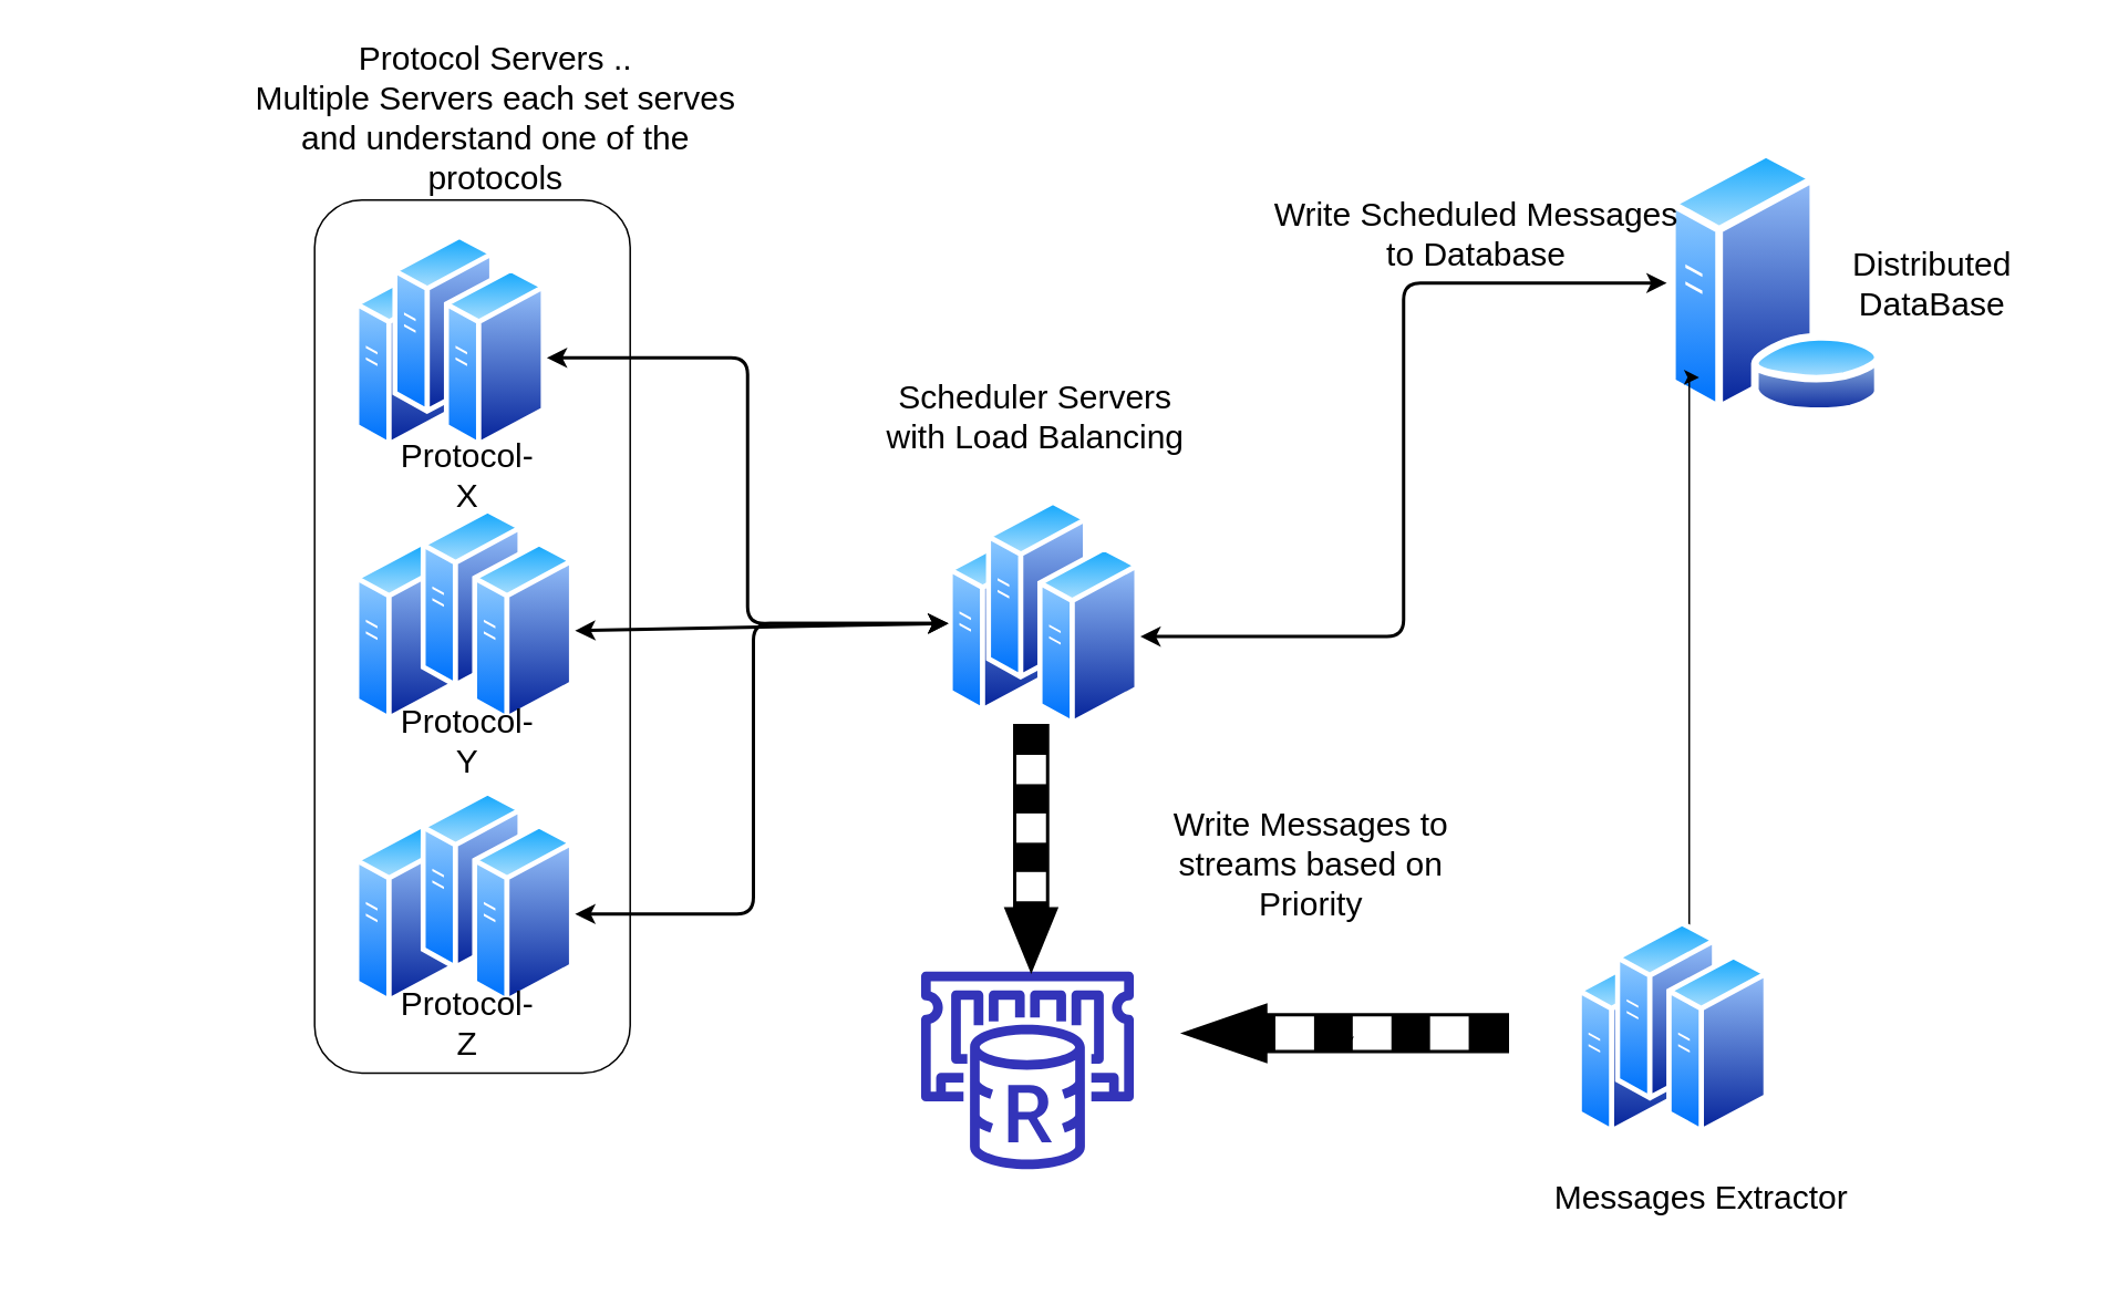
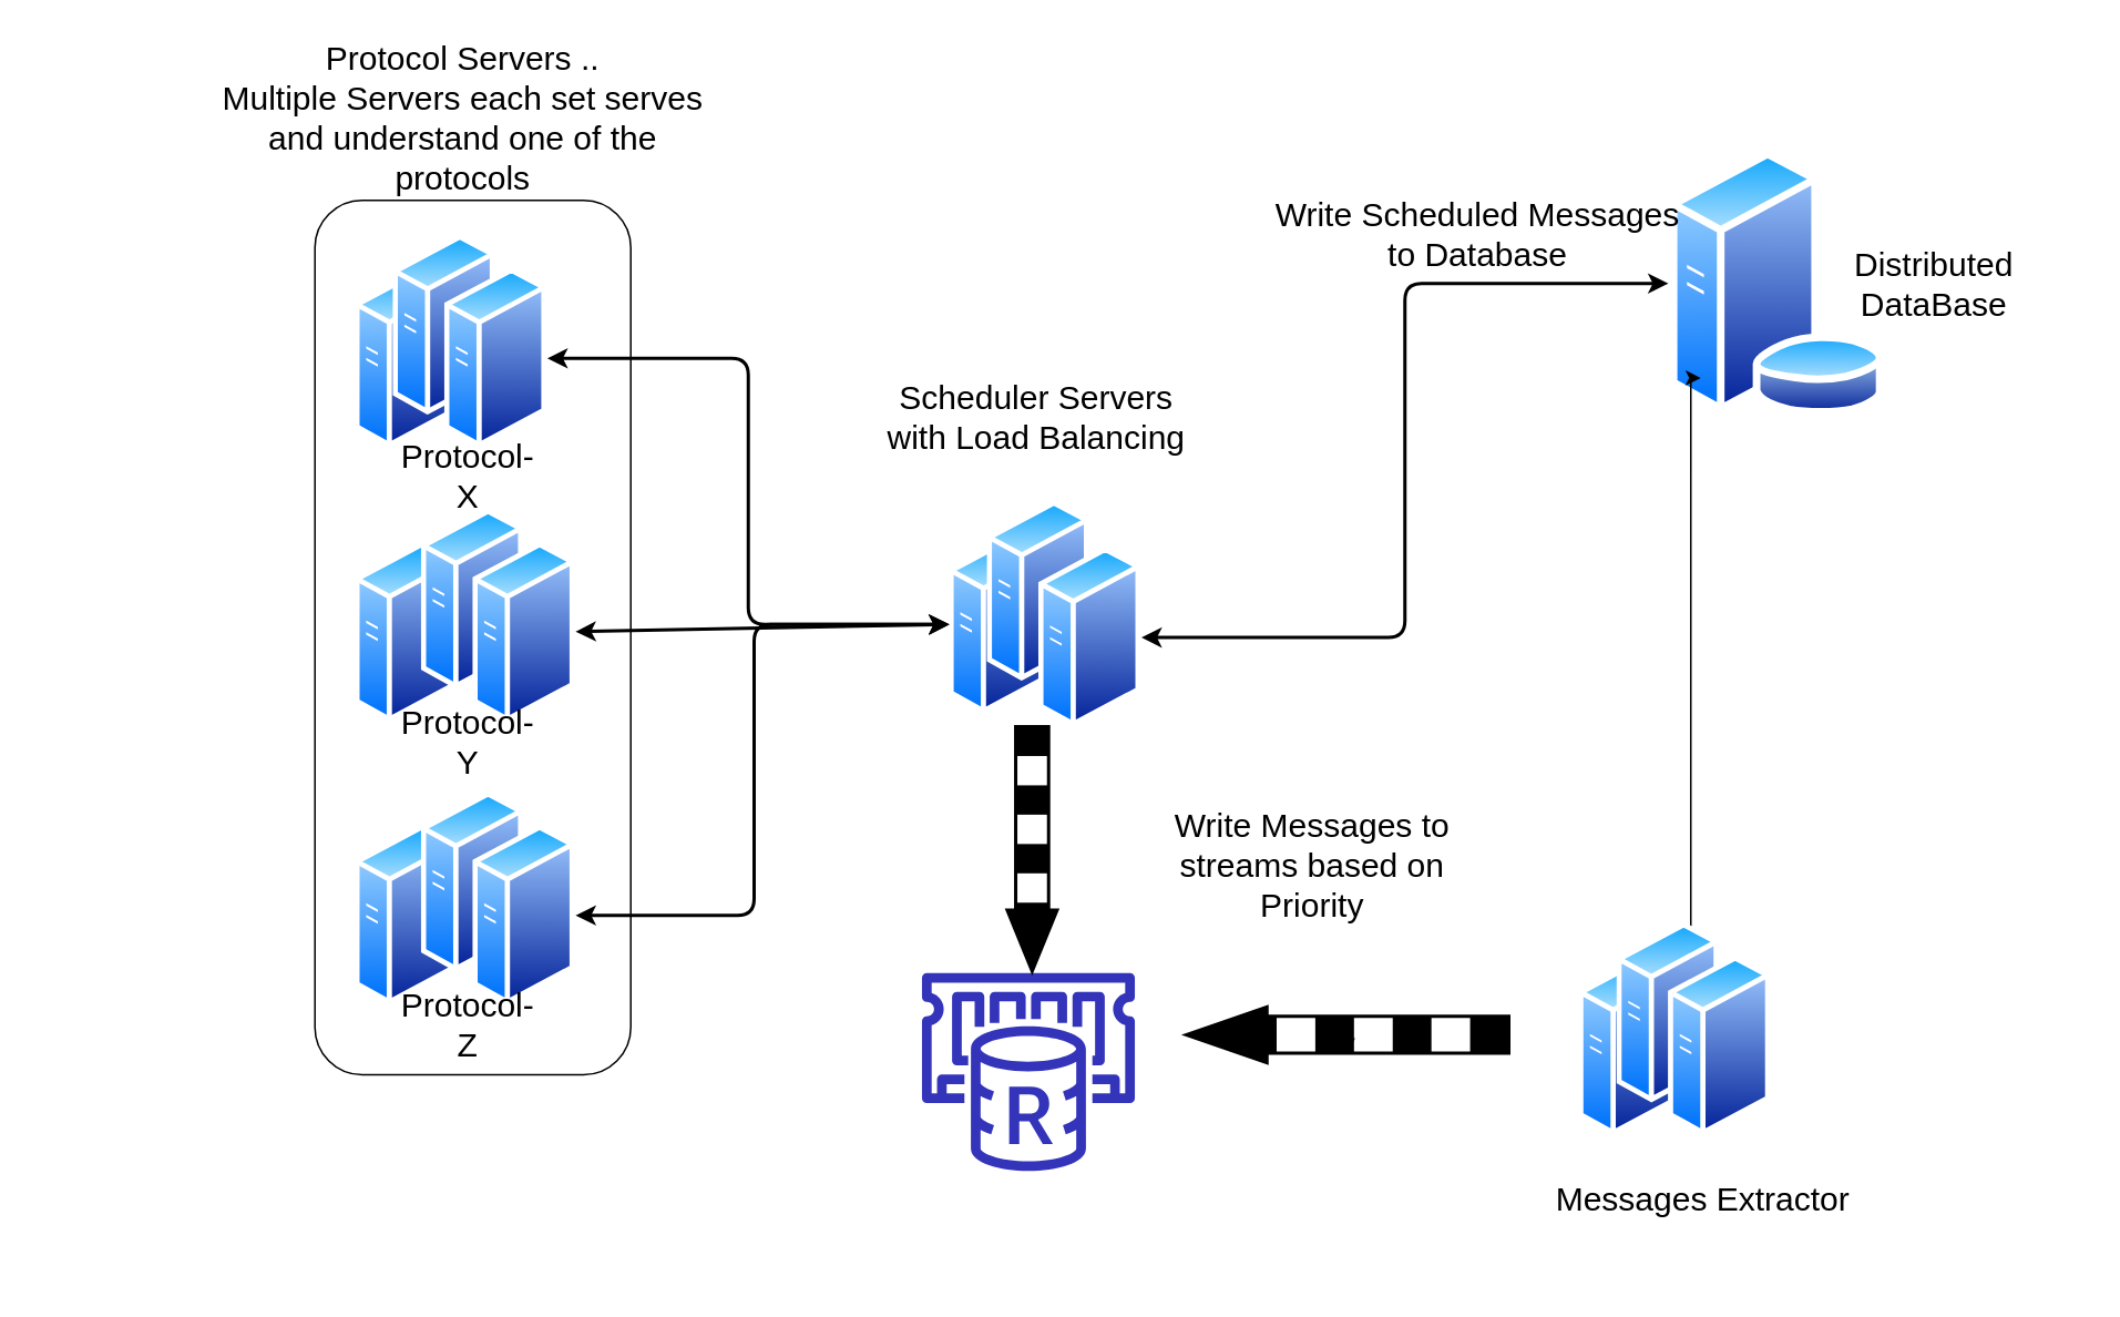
  <mxCell id="0" />
  <mxCell id="1" parent="0" />
  <mxCell id="2" value="" style="rounded=1;whiteSpace=wrap;html=1;rotation=-90;fontSize=20;" parent="1" vertex="1"><mxGeometry x="20.9" y="287.9" width="525.8" height="190" as="geometry" /></mxCell>
  <mxCell id="3" value="" style="aspect=fixed;perimeter=ellipsePerimeter;html=1;align=center;shadow=0;dashed=0;spacingTop=3;image;image=img/lib/active_directory/generic_server.svg;fontSize=20;" parent="1" vertex="1"><mxGeometry x="213" y="325" width="61.6" height="110" as="geometry" /></mxCell>
  <mxCell id="4" value="" style="aspect=fixed;perimeter=ellipsePerimeter;html=1;align=center;shadow=0;dashed=0;spacingTop=3;image;image=img/lib/active_directory/generic_server.svg;fontSize=20;" parent="1" vertex="1"><mxGeometry x="213" y="495" width="61.6" height="110" as="geometry" /></mxCell>
  <mxCell id="5" value="" style="aspect=fixed;perimeter=ellipsePerimeter;html=1;align=center;shadow=0;dashed=0;spacingTop=3;image;image=img/lib/active_directory/generic_server.svg;fontSize=20;" parent="1" vertex="1"><mxGeometry x="213" y="160" width="61.6" height="110" as="geometry" /></mxCell>
- <mxCell id="6" value="&lt;font style=&quot;font-size: 20px;&quot;&gt;Protocol Servers ..&lt;br style=&quot;font-size: 20px;&quot;&gt;Multiple Servers each set serves and understand one of the protocols&lt;/font&gt;" style="text;html=1;strokeColor=none;fillColor=none;align=center;verticalAlign=middle;whiteSpace=wrap;rounded=0;fontSize=20;" parent="1" vertex="1"><mxGeometry x="142.8" y="20" width="310" height="100" as="geometry" /></mxCell>
+ <mxCell id="6" value="&lt;font style=&quot;font-size: 20px;&quot;&gt;Protocol Servers ..&lt;br style=&quot;font-size: 20px;&quot;&gt;Multiple Servers each set serves and understand one of the protocols&lt;/font&gt;" style="text;html=1;strokeColor=none;fillColor=none;align=center;verticalAlign=middle;whiteSpace=wrap;rounded=0;fontSize=20;" parent="1" vertex="1"><mxGeometry x="122.8" y="20" width="310" height="100" as="geometry" /></mxCell>
  <mxCell id="7" value="" style="aspect=fixed;perimeter=ellipsePerimeter;html=1;align=center;shadow=0;dashed=0;spacingTop=3;image;image=img/lib/active_directory/generic_server.svg;fontSize=20;" parent="1" vertex="1"><mxGeometry x="236" y="140" width="61.6" height="110" as="geometry" /></mxCell>
  <mxCell id="8" value="" style="aspect=fixed;perimeter=ellipsePerimeter;html=1;align=center;shadow=0;dashed=0;spacingTop=3;image;image=img/lib/active_directory/generic_server.svg;fontSize=20;" parent="1" vertex="1"><mxGeometry x="267" y="160" width="61.6" height="110" as="geometry" /></mxCell>
  <mxCell id="9" value="" style="aspect=fixed;perimeter=ellipsePerimeter;html=1;align=center;shadow=0;dashed=0;spacingTop=3;image;image=img/lib/active_directory/generic_server.svg;fontSize=20;" parent="1" vertex="1"><mxGeometry x="253" y="305" width="61.6" height="110" as="geometry" /></mxCell>
  <mxCell id="10" value="" style="aspect=fixed;perimeter=ellipsePerimeter;html=1;align=center;shadow=0;dashed=0;spacingTop=3;image;image=img/lib/active_directory/generic_server.svg;fontSize=20;" parent="1" vertex="1"><mxGeometry x="284" y="325" width="61.6" height="110" as="geometry" /></mxCell>
  <mxCell id="11" value="" style="aspect=fixed;perimeter=ellipsePerimeter;html=1;align=center;shadow=0;dashed=0;spacingTop=3;image;image=img/lib/active_directory/generic_server.svg;fontSize=20;" parent="1" vertex="1"><mxGeometry x="253" y="475" width="61.6" height="110" as="geometry" /></mxCell>
  <mxCell id="12" value="" style="aspect=fixed;perimeter=ellipsePerimeter;html=1;align=center;shadow=0;dashed=0;spacingTop=3;image;image=img/lib/active_directory/generic_server.svg;fontSize=20;" parent="1" vertex="1"><mxGeometry x="284" y="495" width="61.6" height="110" as="geometry" /></mxCell>
  <mxCell id="13" value="&lt;font style=&quot;font-size: 20px;&quot;&gt;Protocol- Y&lt;/font&gt;" style="text;html=1;strokeColor=none;fillColor=none;align=center;verticalAlign=middle;whiteSpace=wrap;rounded=0;fontSize=20;" parent="1" vertex="1"><mxGeometry x="236" y="430" width="90" height="30" as="geometry" /></mxCell>
  <mxCell id="14" value="&lt;font style=&quot;font-size: 20px;&quot;&gt;Protocol- Z&lt;/font&gt;" style="text;html=1;strokeColor=none;fillColor=none;align=center;verticalAlign=middle;whiteSpace=wrap;rounded=0;fontSize=20;" parent="1" vertex="1"><mxGeometry x="236" y="600" width="90" height="30" as="geometry" /></mxCell>
  <mxCell id="15" value="&lt;font style=&quot;font-size: 20px;&quot;&gt;Protocol- X&lt;/font&gt;" style="text;html=1;strokeColor=none;fillColor=none;align=center;verticalAlign=middle;whiteSpace=wrap;rounded=0;fontSize=20;" parent="1" vertex="1"><mxGeometry x="236" y="270" width="90" height="30" as="geometry" /></mxCell>
  <mxCell id="16" value="" style="aspect=fixed;perimeter=ellipsePerimeter;html=1;align=center;shadow=0;dashed=0;spacingTop=3;image;image=img/lib/active_directory/generic_server.svg;fontSize=20;" parent="1" vertex="1"><mxGeometry x="570.4" y="320" width="61.6" height="110" as="geometry" /></mxCell>
  <mxCell id="17" value="" style="aspect=fixed;perimeter=ellipsePerimeter;html=1;align=center;shadow=0;dashed=0;spacingTop=3;image;image=img/lib/active_directory/generic_server.svg;fontSize=20;" parent="1" vertex="1"><mxGeometry x="593.4" y="300" width="61.6" height="110" as="geometry" /></mxCell>
  <mxCell id="18" value="" style="aspect=fixed;perimeter=ellipsePerimeter;html=1;align=center;shadow=0;dashed=0;spacingTop=3;image;image=img/lib/active_directory/generic_server.svg;fontSize=20;" parent="1" vertex="1"><mxGeometry x="624.4" y="327.9" width="61.6" height="110" as="geometry" /></mxCell>
  <mxCell id="19" value="" style="endArrow=classic;startArrow=classic;html=1;strokeColor=#000000;strokeWidth=2;exitX=1;exitY=0.5;exitDx=0;exitDy=0;entryX=0;entryY=0.5;entryDx=0;entryDy=0;edgeStyle=orthogonalEdgeStyle;fontSize=20;" parent="1" source="8" target="16" edge="1"><mxGeometry width="50" height="50" relative="1" as="geometry"><mxPoint x="393" y="450" as="sourcePoint" /><mxPoint x="443" y="400" as="targetPoint" /></mxGeometry></mxCell>
  <mxCell id="20" value="" style="endArrow=classic;startArrow=classic;html=1;strokeColor=#000000;strokeWidth=2;entryX=0;entryY=0.5;entryDx=0;entryDy=0;fontSize=20;" parent="1" source="10" target="16" edge="1"><mxGeometry width="50" height="50" relative="1" as="geometry"><mxPoint x="393" y="450" as="sourcePoint" /><mxPoint x="443" y="400" as="targetPoint" /></mxGeometry></mxCell>
  <mxCell id="21" value="" style="endArrow=classic;startArrow=classic;html=1;strokeColor=#000000;strokeWidth=2;exitX=1;exitY=0.5;exitDx=0;exitDy=0;entryX=0;entryY=0.5;entryDx=0;entryDy=0;edgeStyle=orthogonalEdgeStyle;fontSize=20;" parent="1" source="12" target="16" edge="1"><mxGeometry width="50" height="50" relative="1" as="geometry"><mxPoint x="393" y="450" as="sourcePoint" /><mxPoint x="443" y="400" as="targetPoint" /><Array as="points"><mxPoint x="453" y="550" /><mxPoint x="453" y="375" /></Array></mxGeometry></mxCell>
  <mxCell id="22" value="&lt;font style=&quot;font-size: 20px;&quot;&gt;Scheduler Servers&lt;br style=&quot;font-size: 20px;&quot;&gt;with Load Balancing&lt;/font&gt;" style="text;html=1;strokeColor=none;fillColor=none;align=center;verticalAlign=middle;whiteSpace=wrap;rounded=0;fontSize=20;" parent="1" vertex="1"><mxGeometry x="523" y="210" width="200" height="80" as="geometry" /></mxCell>
  <mxCell id="23" value="" style="aspect=fixed;perimeter=ellipsePerimeter;html=1;align=center;shadow=0;dashed=0;spacingTop=3;image;image=img/lib/active_directory/database_server.svg;fontSize=20;" parent="1" vertex="1"><mxGeometry x="1003" y="90" width="131.2" height="160" as="geometry" /></mxCell>
  <mxCell id="24" value="&lt;font style=&quot;font-size: 20px;&quot;&gt;Distributed DataBase&lt;/font&gt;" style="text;html=1;strokeColor=none;fillColor=none;align=center;verticalAlign=middle;whiteSpace=wrap;rounded=0;fontSize=20;" parent="1" vertex="1"><mxGeometry x="1073" y="140" width="180" height="60" as="geometry" /></mxCell>
  <mxCell id="25" value="" style="endArrow=classic;startArrow=classic;html=1;strokeColor=#000000;strokeWidth=2;exitX=1;exitY=0.5;exitDx=0;exitDy=0;entryX=0;entryY=0.5;entryDx=0;entryDy=0;edgeStyle=orthogonalEdgeStyle;fontSize=20;" parent="1" source="18" target="23" edge="1"><mxGeometry width="50" height="50" relative="1" as="geometry"><mxPoint x="753" y="600" as="sourcePoint" /><mxPoint x="803" y="550" as="targetPoint" /></mxGeometry></mxCell>
  <mxCell id="26" value="&lt;font style=&quot;font-size: 20px&quot;&gt;Write Scheduled Messages to Database&lt;br&gt;&lt;/font&gt;" style="text;html=1;strokeColor=none;fillColor=none;align=center;verticalAlign=middle;whiteSpace=wrap;rounded=0;fontSize=20;" parent="1" vertex="1"><mxGeometry x="763" y="80" width="251" height="120" as="geometry" /></mxCell>
  <mxCell id="27" value="" style="outlineConnect=0;fontColor=#232F3E;gradientColor=none;fillColor=#3334B9;strokeColor=none;dashed=0;verticalLabelPosition=bottom;verticalAlign=top;align=center;html=1;fontSize=20;fontStyle=0;aspect=fixed;pointerEvents=1;shape=mxgraph.aws4.elasticache_for_redis;" parent="1" vertex="1"><mxGeometry x="550.74" y="584.6" width="134.52" height="119" as="geometry" /></mxCell>
  <mxCell id="28" value="" style="verticalLabelPosition=bottom;html=1;verticalAlign=top;strokeWidth=2;shape=mxgraph.lean_mapping.push_arrow;fontSize=20;rotation=90;" parent="1" vertex="1"><mxGeometry x="546.76" y="495" width="147" height="30" as="geometry" /></mxCell>
  <mxCell id="29" value="&lt;font style=&quot;font-size: 20px;&quot;&gt;Write Messages to streams based on Priority&lt;/font&gt;" style="text;html=1;strokeColor=none;fillColor=none;align=center;verticalAlign=middle;whiteSpace=wrap;rounded=0;fontSize=20;" parent="1" vertex="1"><mxGeometry x="693.76" y="483.6" width="190" height="70" as="geometry" /></mxCell>
  <mxCell id="30" value="" style="aspect=fixed;perimeter=ellipsePerimeter;html=1;align=center;shadow=0;dashed=0;spacingTop=3;image;image=img/lib/active_directory/generic_server.svg;fontSize=20;" parent="1" vertex="1"><mxGeometry x="949.2" y="573.6" width="61.6" height="110" as="geometry" /></mxCell>
  <mxCell id="31" style="edgeStyle=orthogonalEdgeStyle;rounded=0;orthogonalLoop=1;jettySize=auto;html=1;exitX=0.75;exitY=0;exitDx=0;exitDy=0;entryX=0;entryY=1;entryDx=0;entryDy=0;" parent="1" source="32" target="23" edge="1"><mxGeometry relative="1" as="geometry"><Array as="points"><mxPoint x="1017" y="226" /></Array></mxGeometry></mxCell>
  <mxCell id="32" value="" style="aspect=fixed;perimeter=ellipsePerimeter;html=1;align=center;shadow=0;dashed=0;spacingTop=3;image;image=img/lib/active_directory/generic_server.svg;fontSize=20;" parent="1" vertex="1"><mxGeometry x="972.2" y="553.6" width="61.6" height="110" as="geometry" /></mxCell>
  <mxCell id="33" value="" style="aspect=fixed;perimeter=ellipsePerimeter;html=1;align=center;shadow=0;dashed=0;spacingTop=3;image;image=img/lib/active_directory/generic_server.svg;fontSize=20;" parent="1" vertex="1"><mxGeometry x="1003.2" y="573.6" width="61.6" height="110" as="geometry" /></mxCell>
  <mxCell id="34" value="&lt;font style=&quot;font-size: 20px&quot;&gt;Messages Extractor&lt;br&gt;&lt;/font&gt;" style="text;html=1;strokeColor=none;fillColor=none;align=center;verticalAlign=middle;whiteSpace=wrap;rounded=0;fontSize=20;" parent="1" vertex="1"><mxGeometry x="914.2" y="670" width="220" height="100" as="geometry" /></mxCell>
  <mxCell id="35" value="" style="verticalLabelPosition=bottom;html=1;verticalAlign=top;strokeWidth=2;shape=mxgraph.lean_mapping.push_arrow;fontSize=20;rotation=-180;" parent="1" vertex="1"><mxGeometry x="713" y="605" width="194" height="33.6" as="geometry" /></mxCell>
  <mxCell id="36" style="edgeStyle=orthogonalEdgeStyle;rounded=0;orthogonalLoop=1;jettySize=auto;html=1;exitX=0.5;exitY=0.83;exitDx=0;exitDy=0;exitPerimeter=0;entryX=0.5;entryY=0.17;entryDx=0;entryDy=0;entryPerimeter=0;" parent="1" source="35" target="35" edge="1"><mxGeometry relative="1" as="geometry" /></mxCell>
